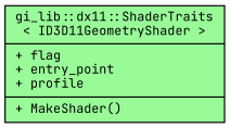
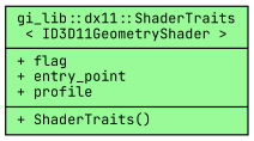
  digraph {
    fontname="JetBrains Mono"
-   n1 [color=black fillcolor=palegreen fontcolor=black fontname="JetBrains Mono" fontsize=10 height=0.2 label="{gi_lib::dx11::ShaderTraits\l\< ID3D11GeometryShader \>\n|+ flag\l+ entry_point\l+ profile\l|+ MakeShader()\l}" shape=record style=filled width=0.4]
+   n1 [color=black fillcolor=palegreen fontcolor=black fontname="JetBrains Mono" fontsize=10 height=0.2 label="{gi_lib::dx11::ShaderTraits\l\< ID3D11GeometryShader \>\n|+ flag\l+ entry_point\l+ profile\l|+ ShaderTraits()\l}" shape=record style=filled width=0.4]
  }
